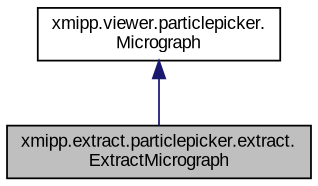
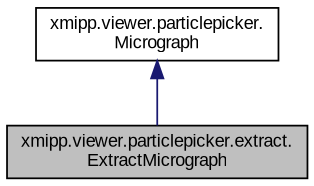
  digraph {
    fontname="Liberation Sans"
    node [color=black fontname="Liberation Sans" fontsize=10 shape=record style=filled]
-   n1 [fillcolor=grey75 fontcolor=black height=0.2 label="xmipp.extract.particlepicker.extract.\lExtractMicrograph" width=0.4]
+   n1 [fillcolor=grey75 fontcolor=black height=0.2 label="xmipp.viewer.particlepicker.extract.\lExtractMicrograph" width=0.4]
    n2 [fillcolor=white height=0.2 label="xmipp.viewer.particlepicker.\lMicrograph" width=0.4]
    n2 -> n1 [color=midnightblue dir=back fontname="Liberation Sans" fontsize=10 labelfontname=Helvetica labelfontsize=10 style=solid]
  }
